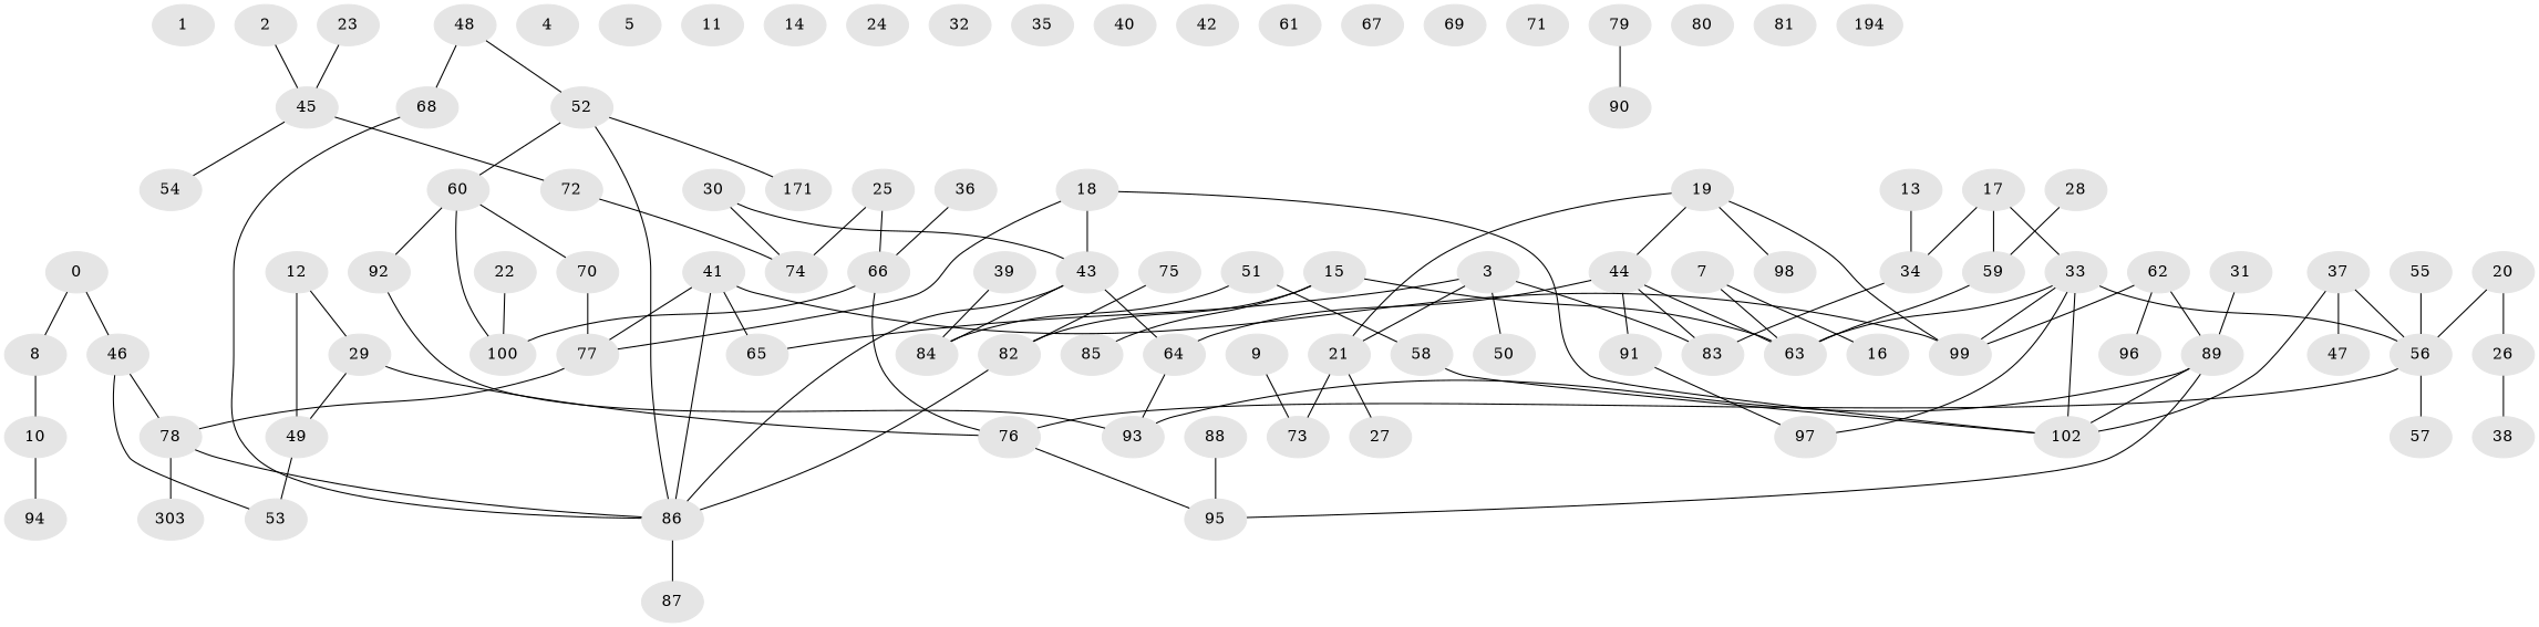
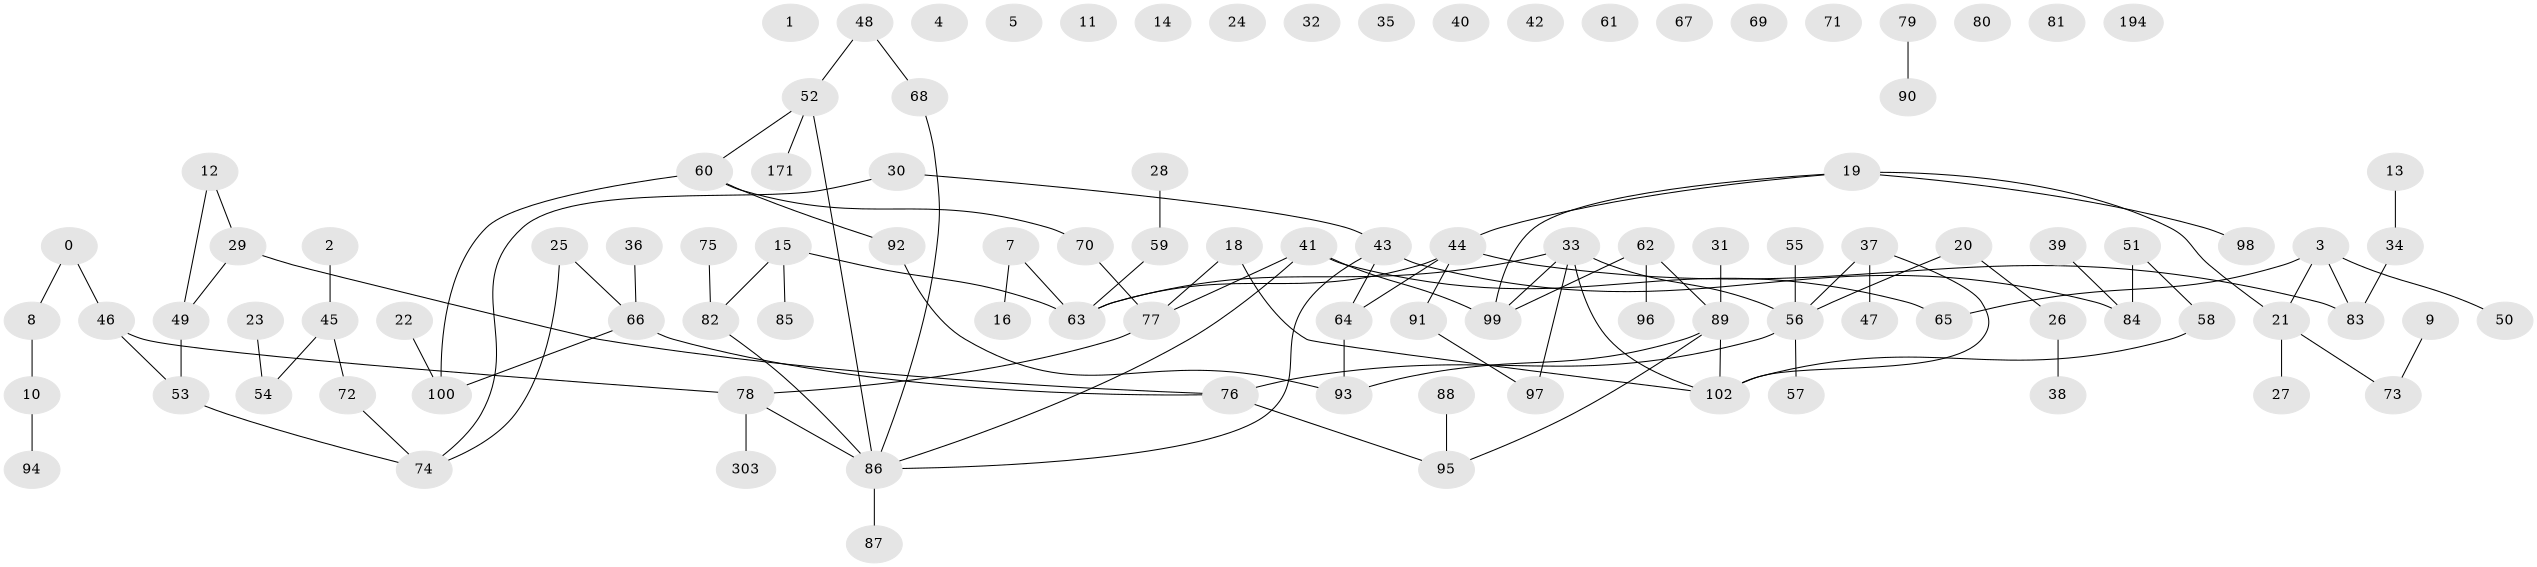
  graph {
    node [color=gray90 style=filled]
    1
    2
    45
    54
    72
    3
    21
    50
    65
    83
    73
    27
    4
    5
    n15 [label=0]
    8
    46
    10
    53
    78
    7
    16
    63
    94
    9
    11
    12
    29
    49
    76
    13
    34
    14
    15
    82
    85
    86
-   17
    33
    59
    102
    99
    56
    97
    18
    43
    77
    84
    64
    19
    44
    98
    91
    20
    26
    38
    57
    22
    100
    23
    24
    25
    66
    74
    28
    95
    30
    31
    89
    93
    32
    35
    36
    37
    47
    75
    39
    40
    41
    87
    42
    n82 [label=303]
    48
    52
    68
    60
    n87 [label=171]
    51
    58
    70
    92
    55
    61
    62
    96
    67
    69
    71
    79
    90
    80
    81
    88
    n104 [label=194]
    2 -- 45
    45 -- 54
    45 -- 72
    72 -- 74
    3 -- 21
    3 -- 50
    3 -- 65
    3 -- 83
    21 -- 73
    21 -- 27
    n15 -- 8
    n15 -- 46
    8 -- 10
    46 -- 53
    46 -- 78
    10 -- 94
+   53 -- 74
    78 -- 86
    78 -- n82
    7 -- 16
    7 -- 63
    9 -- 73
    12 -- 29
    12 -- 49
    29 -- 49
    29 -- 76
    49 -- 53
    76 -- 95
    13 -- 34
    34 -- 83
    15 -- 63
    15 -- 82
    15 -- 85
    82 -- 86
    86 -- 87
-   17 -- 34
-   17 -- 33
-   17 -- 59
    33 -- 63
    33 -- 102
    33 -- 99
    33 -- 56
    33 -- 97
    59 -- 63
    56 -- 76
    56 -- 57
    18 -- 102
-   18 -- 43
    18 -- 77
    43 -- 86
    43 -- 84
    43 -- 64
    77 -- 78
    64 -- 93
    19 -- 21
    19 -- 99
    19 -- 44
    19 -- 98
    44 -- 83
    44 -- 63
    44 -- 64
    44 -- 91
    91 -- 97
    20 -- 56
    20 -- 26
    26 -- 38
    22 -- 100
-   23 -- 45
+   23 -- 54
    25 -- 66
    25 -- 74
    66 -- 76
    66 -- 100
    28 -- 59
    30 -- 43
    30 -- 74
    31 -- 89
    89 -- 102
    89 -- 95
    89 -- 93
    36 -- 66
    37 -- 102
    37 -- 56
    37 -- 47
    75 -- 82
    39 -- 84
    41 -- 65
    41 -- 86
    41 -- 99
    41 -- 77
    48 -- 52
    48 -- 68
    52 -- 86
    52 -- 60
    52 -- n87
    68 -- 86
    60 -- 100
    60 -- 70
    60 -- 92
    51 -- 84
    51 -- 58
    58 -- 102
    70 -- 77
    92 -- 93
    55 -- 56
    62 -- 99
    62 -- 89
    62 -- 96
    79 -- 90
    88 -- 95
  }
